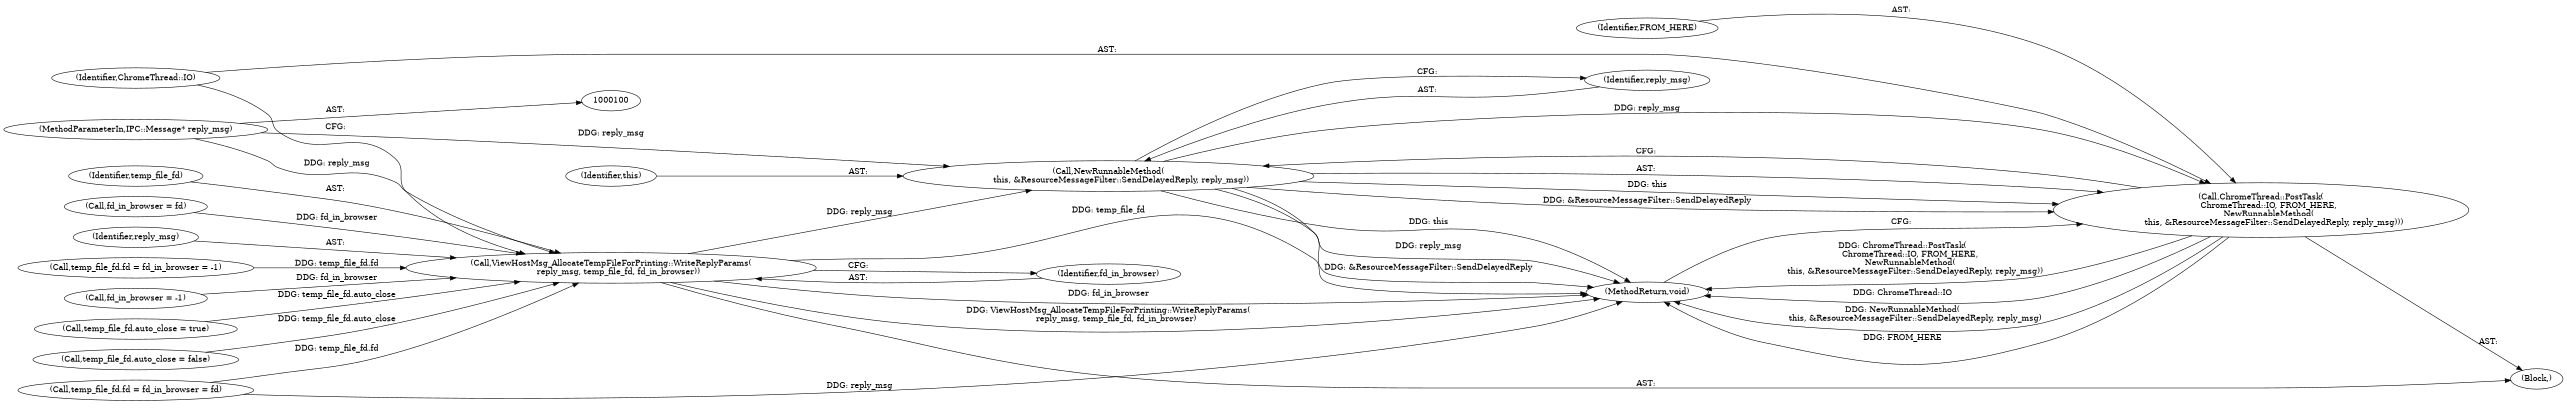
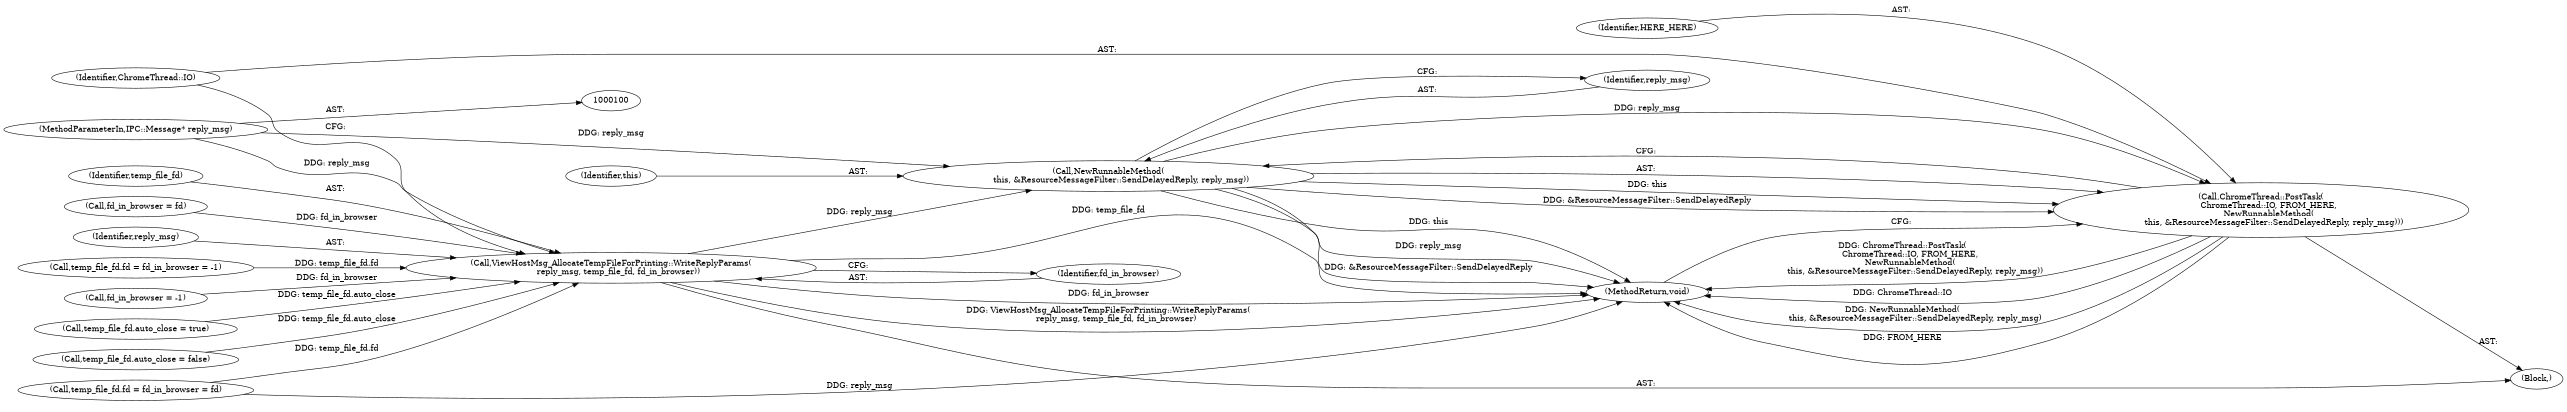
  digraph {
    rankdir=LR
    n1 [label="(MethodParameterIn,IPC::Message* reply_msg)"]
    n2 [label="(Call,ViewHostMsg_AllocateTempFileForPrinting::WriteReplyParams(\n      reply_msg, temp_file_fd, fd_in_browser))"]
    n3 [label="(Call,NewRunnableMethod(\n          this, &ResourceMessageFilter::SendDelayedReply, reply_msg))"]
    1000100
    n5 [label="(MethodReturn,void)"]
    n6 [label="(Block,)"]
    n7 [label="(Identifier,fd_in_browser)"]
    n8 [label="(Call,ChromeThread::PostTask(\n      ChromeThread::IO, FROM_HERE,\n      NewRunnableMethod(\n          this, &ResourceMessageFilter::SendDelayedReply, reply_msg)))"]
    n9 [label="(Identifier,reply_msg)"]
    n10 [label="(Call,fd_in_browser = -1)"]
    n11 [label="(Call,temp_file_fd.auto_close = true)"]
    n12 [label="(Call,temp_file_fd.auto_close = false)"]
    n13 [label="(Identifier,temp_file_fd)"]
    n14 [label="(Call,fd_in_browser = fd)"]
-   n15 [label="(Identifier,FROM_HERE)"]
+   n15 [label="(Identifier,HERE_HERE)"]
    n16 [label="(Identifier,this)"]
    n17 [label="(Call,temp_file_fd.fd = fd_in_browser = fd)"]
    n18 [label="(Identifier,ChromeThread::IO)"]
    n19 [label="(Identifier,reply_msg)"]
    n20 [label="(Call,temp_file_fd.fd = fd_in_browser = -1)"]
    n1 -> n2 [label="DDG: reply_msg"]
    n1 -> n3 [label="DDG: reply_msg"]
    n1 -> 1000100 [label="AST: "]
    n2 -> n3 [label="DDG: reply_msg"]
    n2 -> n5 [label="DDG: temp_file_fd"]
    n2 -> n5 [label="DDG: fd_in_browser"]
    n2 -> n5 [label="DDG: ViewHostMsg_AllocateTempFileForPrinting::WriteReplyParams(\n      reply_msg, temp_file_fd, fd_in_browser)"]
    n2 -> n6 [label="AST: "]
    n2 -> n7 [label="CFG: "]
    n3 -> n5 [label="DDG: this"]
    n3 -> n5 [label="DDG: reply_msg"]
    n3 -> n5 [label="DDG: &ResourceMessageFilter::SendDelayedReply"]
    n3 -> n8 [label="AST: "]
    n3 -> n8 [label="DDG: this"]
    n3 -> n8 [label="DDG: &ResourceMessageFilter::SendDelayedReply"]
    n3 -> n8 [label="DDG: reply_msg"]
    n3 -> n9 [label="CFG: "]
    n5 -> n8 [label="CFG: "]
    n7 -> n2 [label="AST: "]
    n8 -> n3 [label="CFG: "]
    n8 -> n5 [label="DDG: ChromeThread::PostTask(\n      ChromeThread::IO, FROM_HERE,\n      NewRunnableMethod(\n          this, &ResourceMessageFilter::SendDelayedReply, reply_msg))"]
    n8 -> n5 [label="DDG: ChromeThread::IO"]
    n8 -> n5 [label="DDG: NewRunnableMethod(\n          this, &ResourceMessageFilter::SendDelayedReply, reply_msg)"]
    n8 -> n5 [label="DDG: FROM_HERE"]
    n8 -> n6 [label="AST: "]
    n9 -> n3 [label="AST: "]
    n10 -> n2 [label="DDG: fd_in_browser"]
    n11 -> n2 [label="DDG: temp_file_fd.auto_close"]
    n12 -> n2 [label="DDG: temp_file_fd.auto_close"]
    n13 -> n2 [label="AST: "]
    n14 -> n2 [label="DDG: fd_in_browser"]
    n15 -> n8 [label="AST: "]
    n16 -> n3 [label="AST: "]
    n17 -> n2 [label="DDG: temp_file_fd.fd"]
    n17 -> n5 [label="DDG: reply_msg"]
    n18 -> n2 [label="CFG: "]
    n18 -> n8 [label="AST: "]
    n19 -> n2 [label="AST: "]
    n20 -> n2 [label="DDG: temp_file_fd.fd"]
  }
